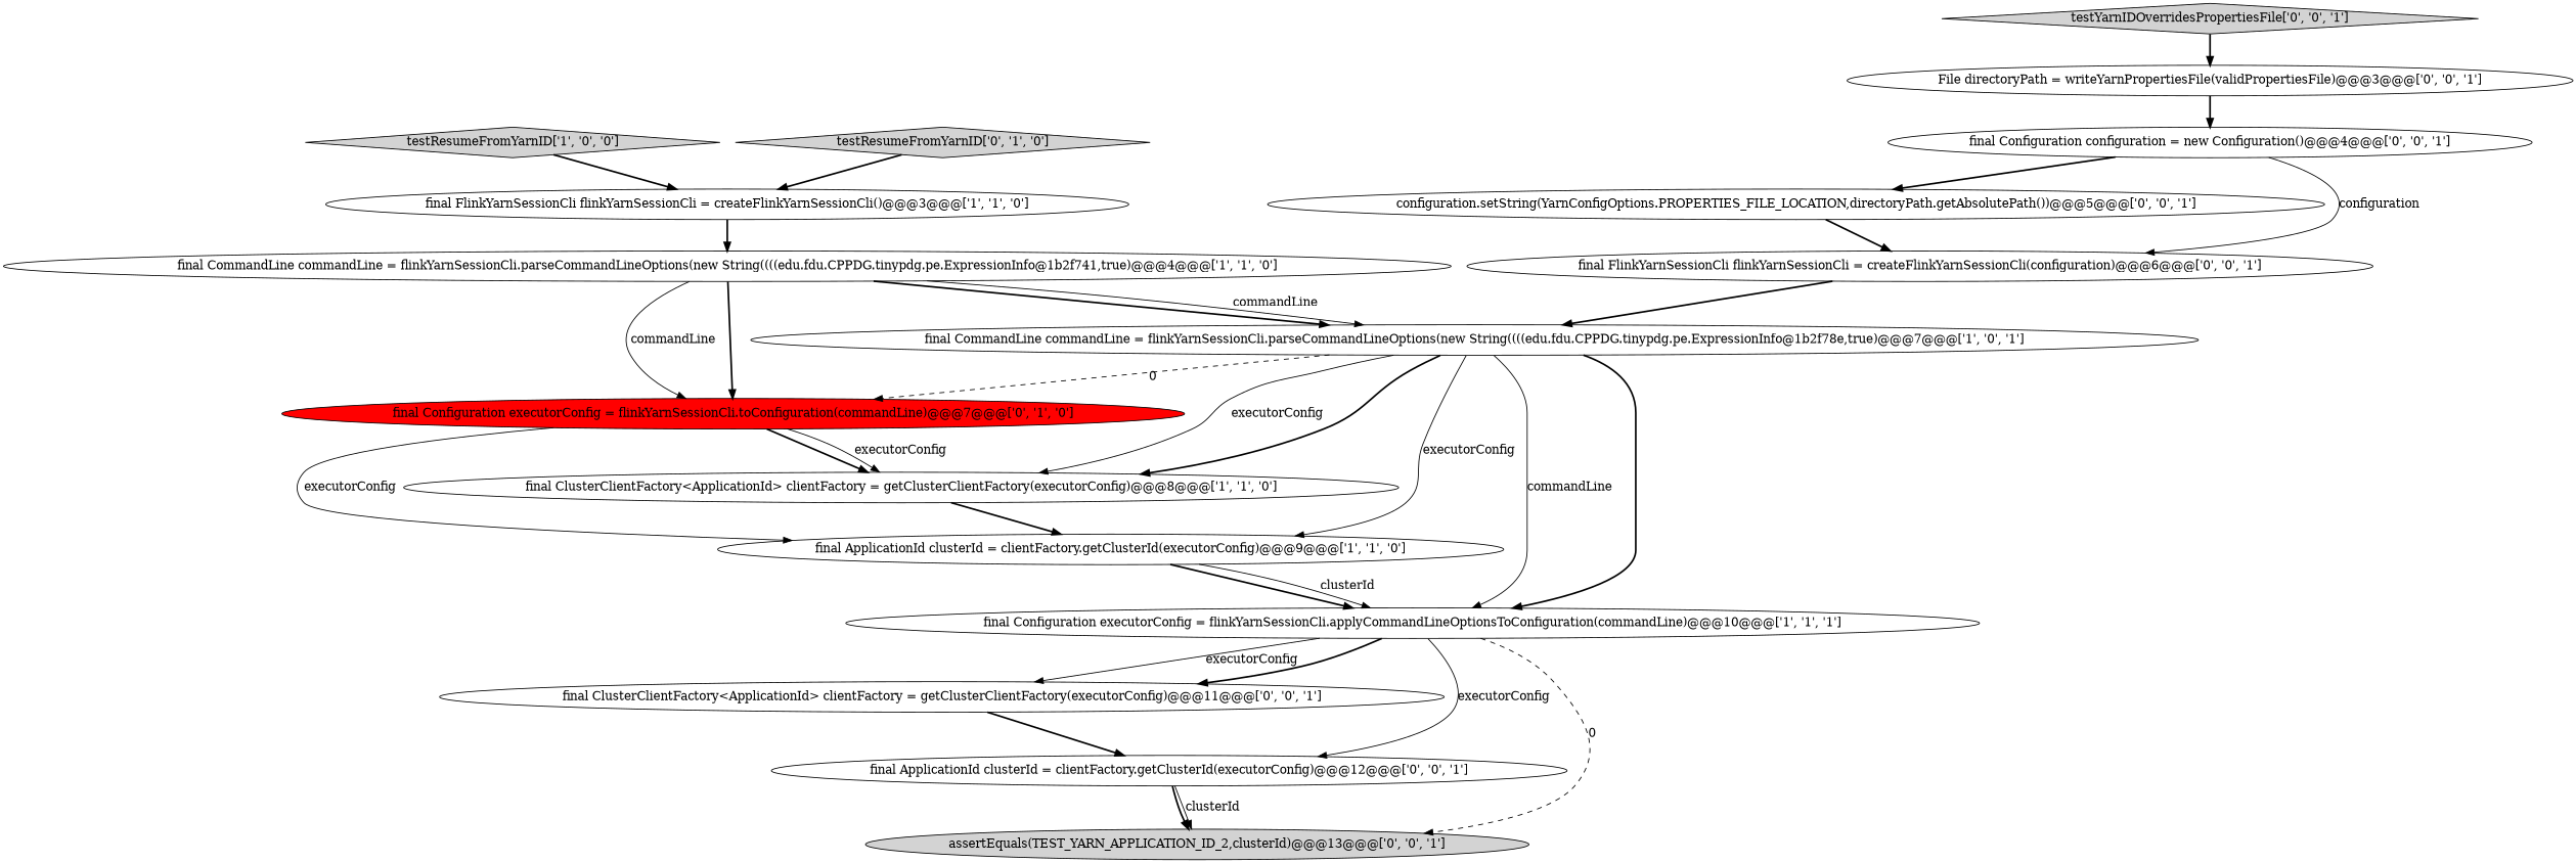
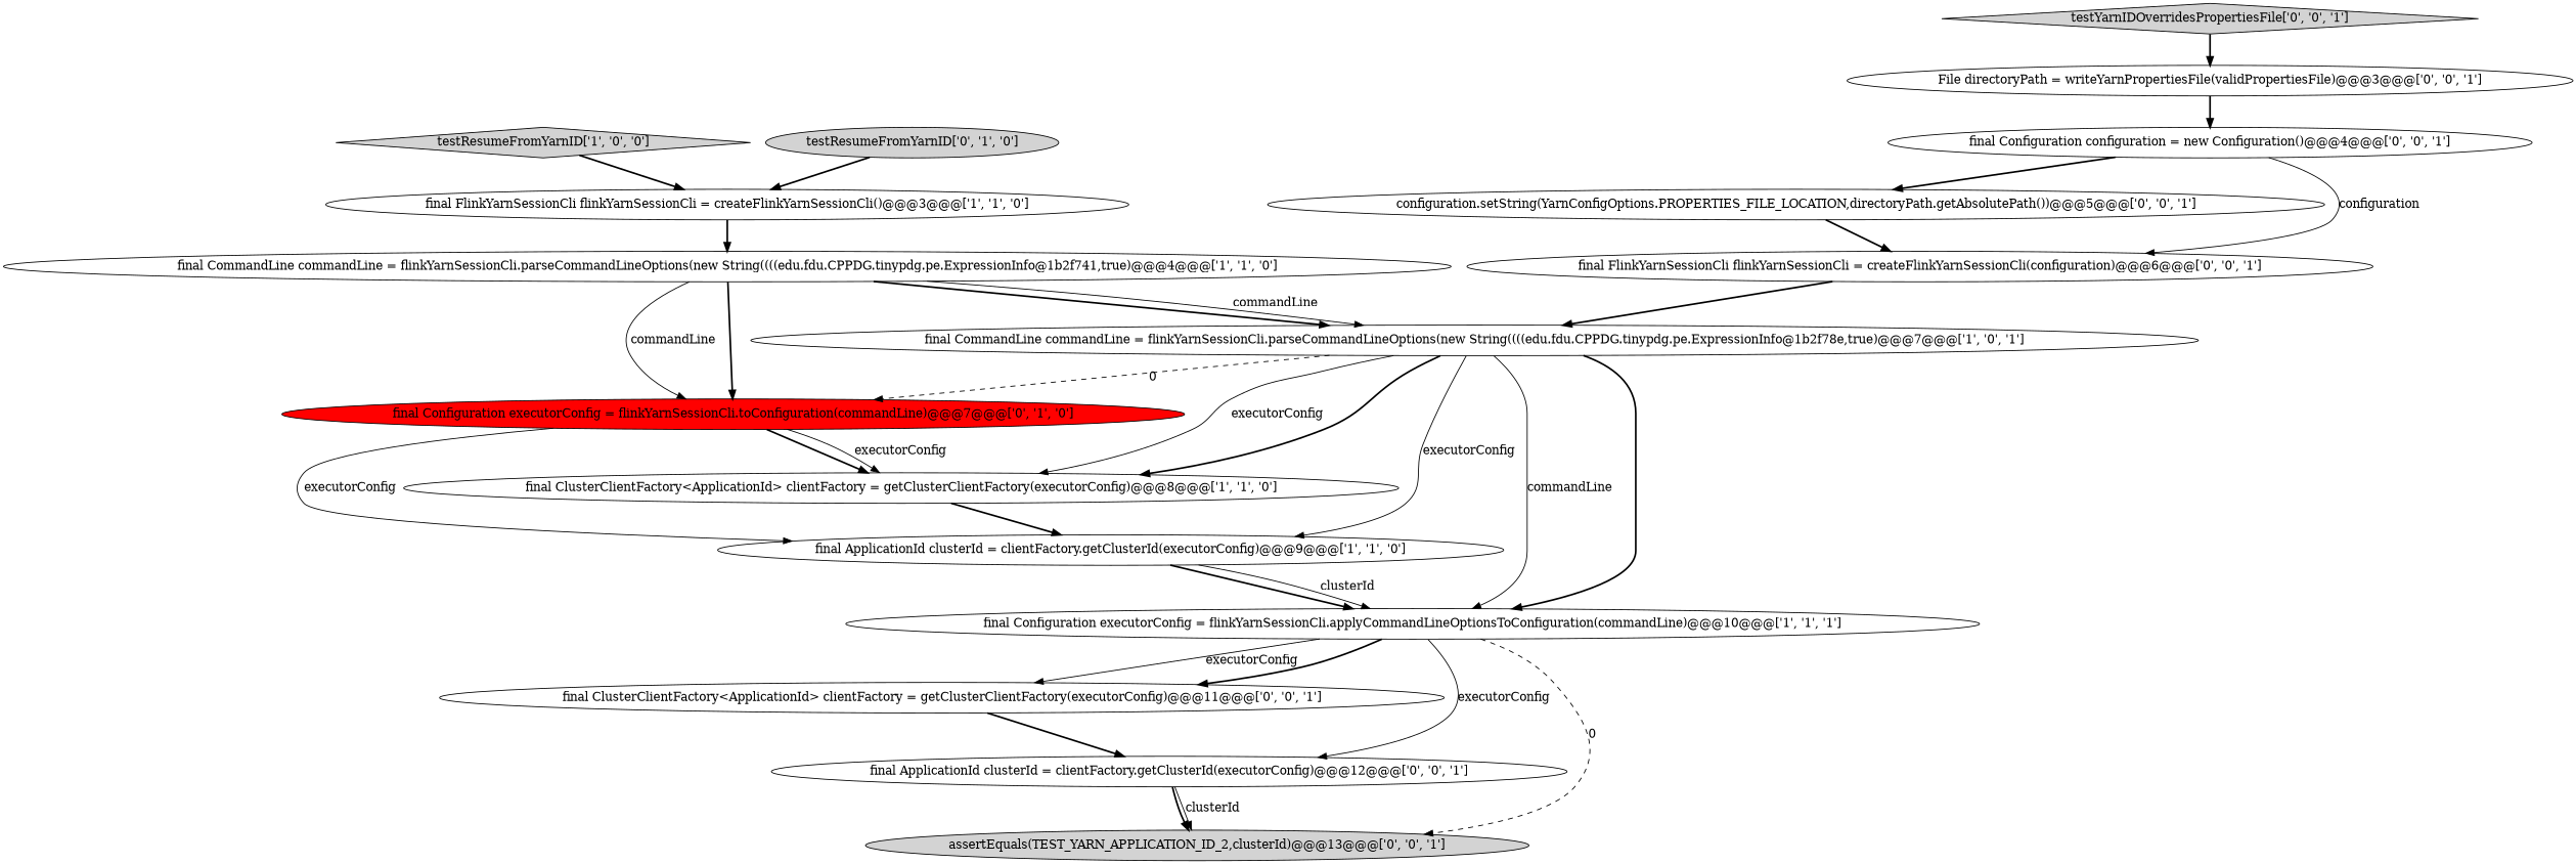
  digraph {
    fontname="DejaVu Serif"
    node [fillcolor=white shape=ellipse style=filled fontname="DejaVu Serif"]
    edge [style=bold fontname="DejaVu Serif"]
    n1 [fillcolor=lightgray label="assertEquals(TEST_YARN_APPLICATION_ID_2,clusterId)@@@13@@@['0', '0', '1']"]
    n2 [label="final ClusterClientFactory<ApplicationId> clientFactory = getClusterClientFactory(executorConfig)@@@11@@@['0', '0', '1']"]
    n3 [label="final ApplicationId clusterId = clientFactory.getClusterId(executorConfig)@@@12@@@['0', '0', '1']"]
    n4 [label="final Configuration executorConfig = flinkYarnSessionCli.applyCommandLineOptionsToConfiguration(commandLine)@@@10@@@['1', '1', '1']"]
    n5 [fillcolor=red label="final Configuration executorConfig = flinkYarnSessionCli.toConfiguration(commandLine)@@@7@@@['0', '1', '0']"]
    n6 [label="final ApplicationId clusterId = clientFactory.getClusterId(executorConfig)@@@9@@@['1', '1', '0']"]
    n7 [label="final ClusterClientFactory<ApplicationId> clientFactory = getClusterClientFactory(executorConfig)@@@8@@@['1', '1', '0']"]
    n8 [fillcolor=lightgray label="testYarnIDOverridesPropertiesFile['0', '0', '1']" shape=diamond]
    n9 [label="File directoryPath = writeYarnPropertiesFile(validPropertiesFile)@@@3@@@['0', '0', '1']"]
    n10 [label="final CommandLine commandLine = flinkYarnSessionCli.parseCommandLineOptions(new String((((edu.fdu.CPPDG.tinypdg.pe.ExpressionInfo@1b2f741,true)@@@4@@@['1', '1', '0']"]
    n11 [label="final CommandLine commandLine = flinkYarnSessionCli.parseCommandLineOptions(new String((((edu.fdu.CPPDG.tinypdg.pe.ExpressionInfo@1b2f78e,true)@@@7@@@['1', '0', '1']"]
    n12 [fillcolor=lightgray label="testResumeFromYarnID['1', '0', '0']" shape=diamond]
    n13 [label="final FlinkYarnSessionCli flinkYarnSessionCli = createFlinkYarnSessionCli()@@@3@@@['1', '1', '0']"]
    n14 [label="configuration.setString(YarnConfigOptions.PROPERTIES_FILE_LOCATION,directoryPath.getAbsolutePath())@@@5@@@['0', '0', '1']"]
    n15 [label="final FlinkYarnSessionCli flinkYarnSessionCli = createFlinkYarnSessionCli(configuration)@@@6@@@['0', '0', '1']"]
    n16 [label="final Configuration configuration = new Configuration()@@@4@@@['0', '0', '1']"]
-   n17 [fillcolor=lightgray label="testResumeFromYarnID['0', '1', '0']" shape=diamond]
+   n17 [fillcolor=lightgray label="testResumeFromYarnID['0', '1', '0']"]
    n2 -> n3
    n3 -> n1
    n3 -> n1 [label=clusterId style=solid]
    n4 -> n1 [label=0 style=dashed]
    n4 -> n2 [label=executorConfig style=solid]
    n4 -> n2
    n4 -> n3 [label=executorConfig style=solid]
    n5 -> n6 [label=executorConfig style=solid]
    n5 -> n7
    n5 -> n7 [label=executorConfig style=solid]
    n6 -> n4
    n6 -> n4 [label=clusterId style=solid]
    n7 -> n6
    n8 -> n9
    n9 -> n16
    n10 -> n5 [label=commandLine style=solid]
    n10 -> n5
    n10 -> n11
    n10 -> n11 [label=commandLine style=solid]
    n11 -> n4 [label=commandLine style=solid]
    n11 -> n4
    n11 -> n5 [label=0 style=dashed]
    n11 -> n6 [label=executorConfig style=solid]
    n11 -> n7 [label=executorConfig style=solid]
    n11 -> n7
    n12 -> n13
    n13 -> n10
    n14 -> n15
    n15 -> n11
    n16 -> n14
    n16 -> n15 [label=configuration style=solid]
    n17 -> n13
  }
